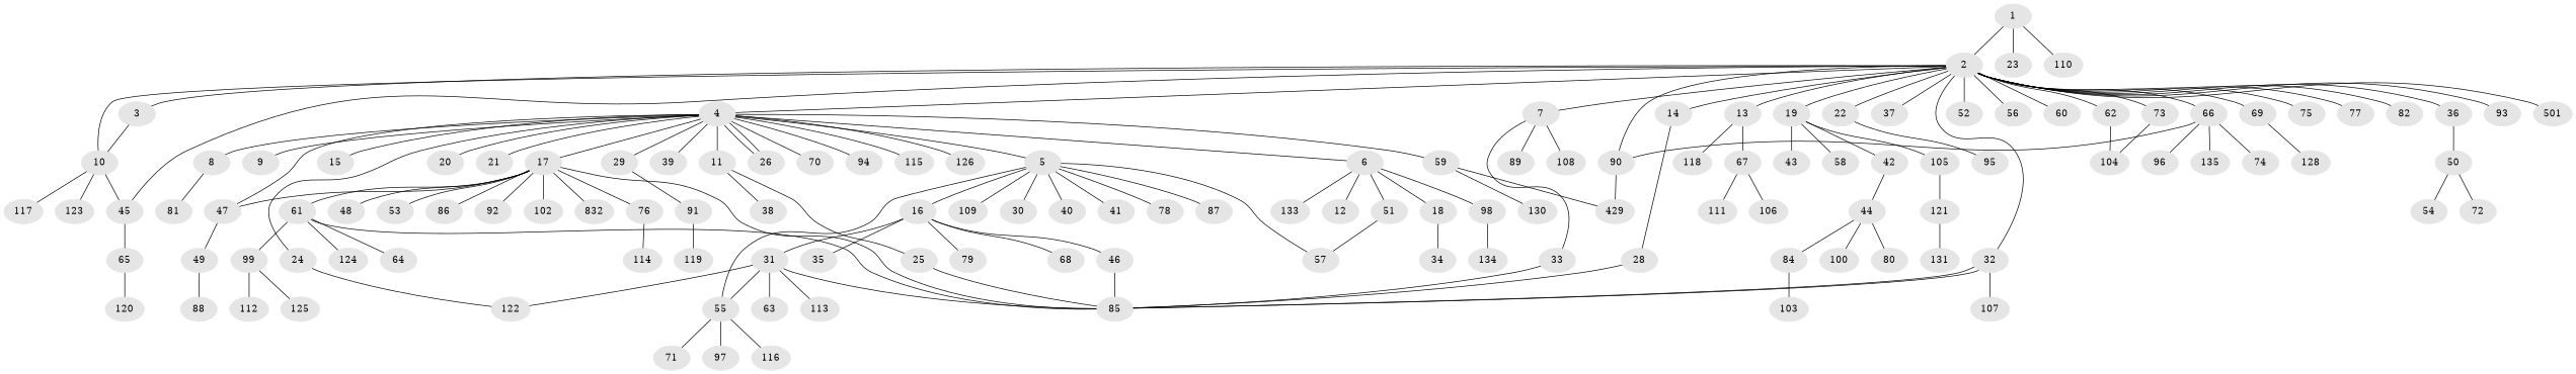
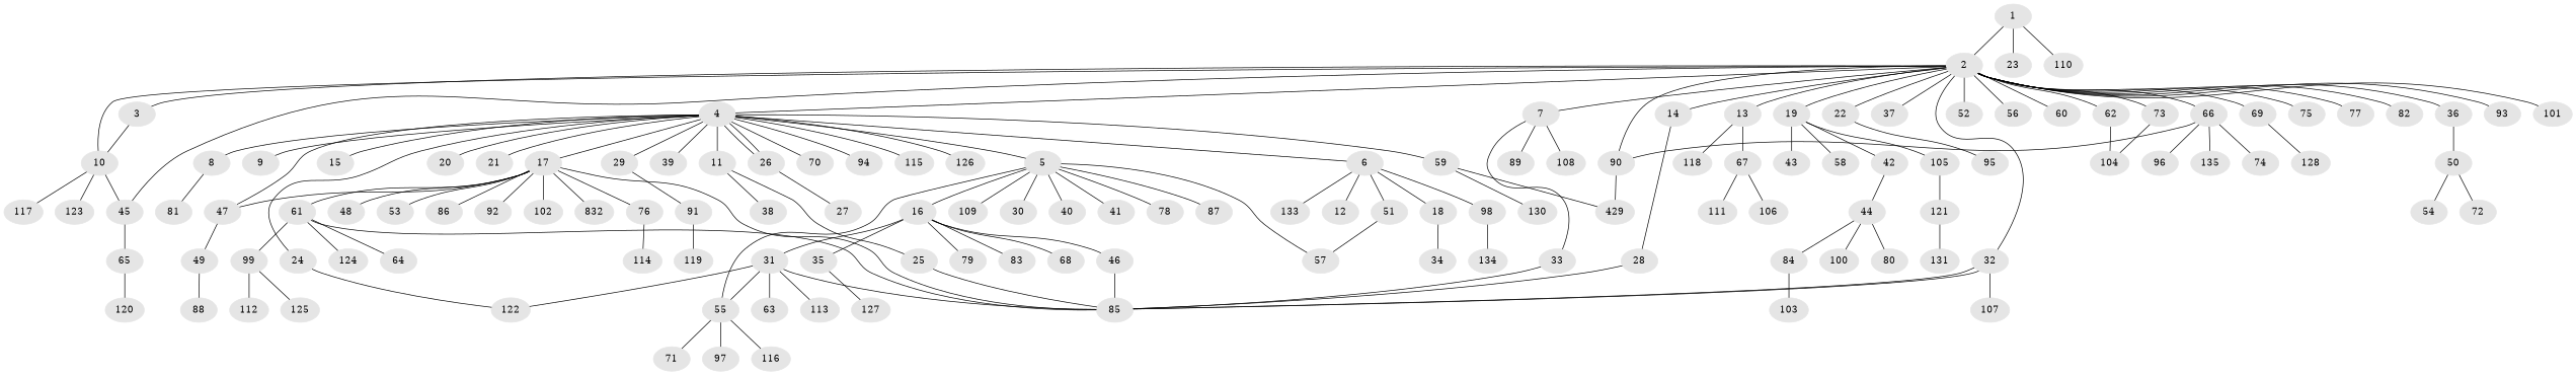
  graph {
    node [color=gray90 style=filled]
    1
    2
    23
    110
    3
    4
    7
    10
    13
    14
    19
    22
    32
    36
    37
    45
    52
    56
    60
    62
    66
    69
    73
    75
    77
    82
    90
    93
-   101 [label=501]
+   101
    5
    6
    8
    9
    11
    15
    17
    20
    21
    24
    26
    29
    39
    47
    59
    70
    94
    115
    126
    33
    89
    108
    117
    123
    67
    118
    28
    42
    43
    58
    105
    95
    85
    107
    50
    65
    104
    74
    96
    135
    128
    n71 [label=429]
    16
    30
    40
    41
    55
    57
    78
    87
    109
    12
    18
    51
    98
    133
    81
    25
    38
    48
    53
    61
    76
    86
    92
    102
    n96 [label=832]
    122
+   27
    91
    49
    130
    31
    35
    46
    68
    79
+   83
    71
    97
    116
    34
    134
    106
    111
    63
    113
+   127
    64
    99
    124
    114
    44
    121
    119
    54
    72
    80
    84
    100
    103
    120
    88
    112
    125
    131
    1 -- 2
    1 -- 23
    1 -- 110
    2 -- 3
    2 -- 4
    2 -- 7
    2 -- 10
    2 -- 13
    2 -- 14
    2 -- 19
    2 -- 22
    2 -- 32
    2 -- 36
    2 -- 37
    2 -- 45
    2 -- 52
    2 -- 56
    2 -- 60
    2 -- 62
    2 -- 66
    2 -- 69
    2 -- 73
    2 -- 75
    2 -- 77
    2 -- 82
    2 -- 90
    2 -- 93
    2 -- 101
    3 -- 10
    4 -- 5
    4 -- 6
    4 -- 8
    4 -- 9
    4 -- 11
    4 -- 15
    4 -- 17
    4 -- 20
    4 -- 21
    4 -- 24
    4 -- 26
    4 -- 26
    4 -- 29
    4 -- 39
    4 -- 47
    4 -- 59
    4 -- 70
    4 -- 94
    4 -- 115
    4 -- 126
    7 -- 33
    7 -- 89
    7 -- 108
    10 -- 45
    10 -- 117
    10 -- 123
    13 -- 67
    13 -- 118
    14 -- 28
    19 -- 42
    19 -- 43
    19 -- 58
    19 -- 105
    22 -- 95
    32 -- 85
    32 -- 85
    32 -- 107
    36 -- 50
    45 -- 65
    62 -- 104
    66 -- 90
    66 -- 74
    66 -- 96
    66 -- 135
    69 -- 128
    73 -- 104
    90 -- n71
    5 -- 16
    5 -- 30
    5 -- 40
    5 -- 41
    5 -- 55
    5 -- 57
    5 -- 78
    5 -- 87
    5 -- 109
    6 -- 12
    6 -- 18
    6 -- 51
    6 -- 98
    6 -- 133
    8 -- 81
    11 -- 25
    11 -- 38
    17 -- 47
    17 -- 85
    17 -- 48
    17 -- 53
    17 -- 61
    17 -- 76
    17 -- 86
    17 -- 92
    17 -- 102
    17 -- n96
    24 -- 122
+   26 -- 27
    29 -- 91
    47 -- 49
    59 -- n71
    59 -- 130
    33 -- 85
    67 -- 106
    67 -- 111
    28 -- 85
    42 -- 44
    105 -- 121
    50 -- 54
    50 -- 72
    65 -- 120
    16 -- 31
    16 -- 35
    16 -- 46
    16 -- 68
    16 -- 79
+   16 -- 83
    55 -- 71
    55 -- 97
    55 -- 116
    18 -- 34
    51 -- 57
    98 -- 134
    25 -- 85
    61 -- 85
    61 -- 64
    61 -- 99
    61 -- 124
    76 -- 114
    91 -- 119
    49 -- 88
    31 -- 85
    31 -- 55
    31 -- 122
    31 -- 63
    31 -- 113
+   35 -- 127
    46 -- 85
    99 -- 112
    99 -- 125
    44 -- 80
    44 -- 84
    44 -- 100
    121 -- 131
    84 -- 103
  }
